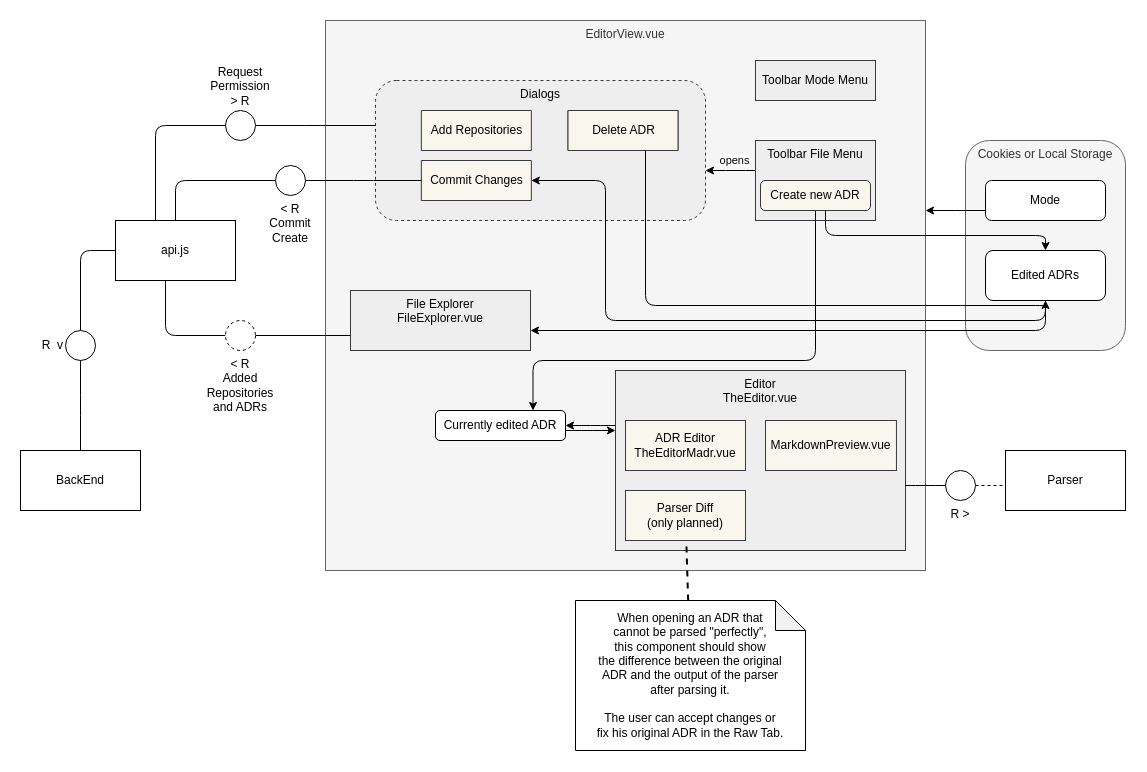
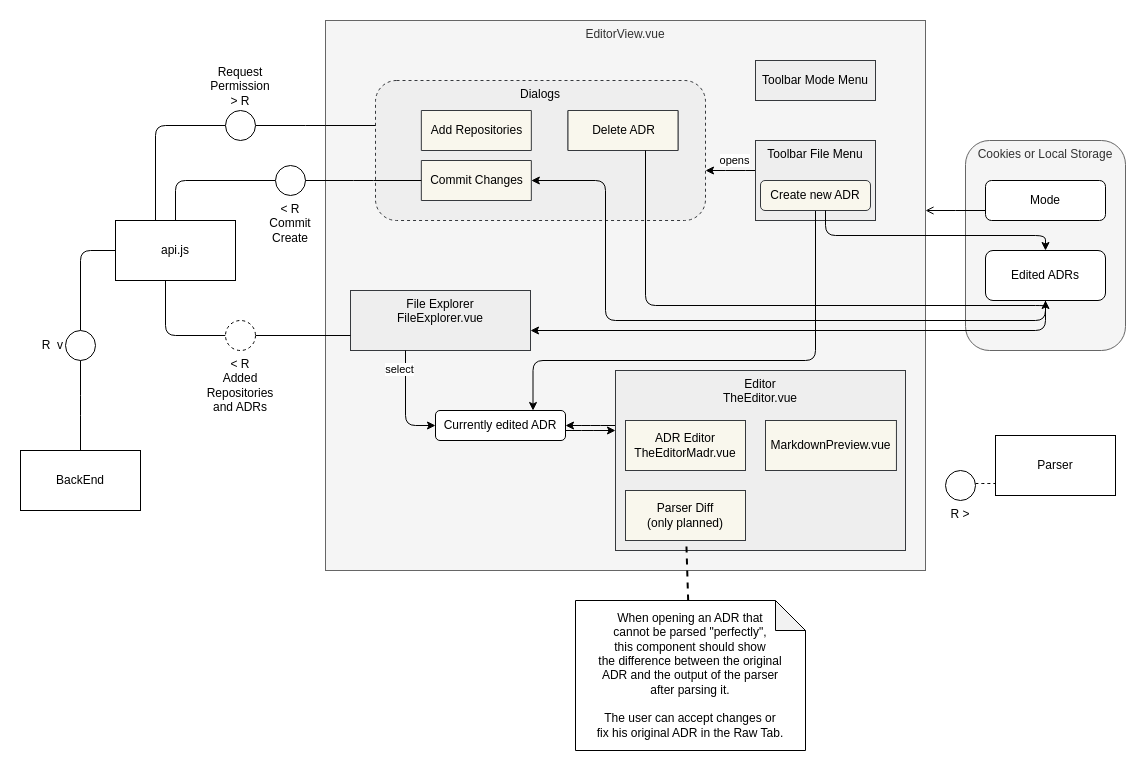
  <mxCell id="0" />
  <mxCell id="1" parent="0" />
  <mxCell id="2" value="Cookies or Local Storage" style="rounded=1;whiteSpace=wrap;html=1;verticalAlign=top;fillColor=#f5f5f5;strokeColor=#666666;fontColor=#333333;" vertex="1" parent="1"><mxGeometry x="965" y="140" width="160" height="210" as="geometry" /></mxCell>
  <mxCell id="3" value="Mode" style="rounded=1;whiteSpace=wrap;html=1;" vertex="1" parent="1"><mxGeometry x="985" y="180" width="120" height="40" as="geometry" /></mxCell>
  <mxCell id="4" value="Edited ADRs" style="rounded=1;whiteSpace=wrap;html=1;" vertex="1" parent="1"><mxGeometry x="985" y="250" width="120" height="50" as="geometry" /></mxCell>
  <mxCell id="5" value="&lt;div&gt;When opening an ADR that &lt;br&gt;&lt;/div&gt;&lt;div&gt;cannot be parsed &quot;perfectly&quot;, &lt;br&gt;&lt;/div&gt;&lt;div&gt;this component should show &lt;br&gt;&lt;/div&gt;&lt;div&gt;the difference between the original &lt;br&gt;&lt;/div&gt;&lt;div&gt;ADR and the output of the parser &lt;br&gt;&lt;/div&gt;&lt;div&gt;after parsing it.&lt;/div&gt;&lt;div&gt;&lt;br&gt;&lt;/div&gt;&lt;div&gt;The user can accept changes or &lt;br&gt;&lt;/div&gt;&lt;div&gt;fix his original ADR in the Raw Tab.&lt;br&gt;&lt;/div&gt;" style="shape=note;whiteSpace=wrap;html=1;backgroundOutline=1;darkOpacity=0.05;rounded=1;" vertex="1" parent="1"><mxGeometry x="575" y="600" width="230" height="150" as="geometry" /></mxCell>
- <mxCell id="6" value="" style="endArrow=classic;html=1;shadow=0;strokeColor=#000000;rounded=0;edgeStyle=elbowEdgeStyle;elbow=vertical;" edge="1" parent="1" source="3" target="8"><mxGeometry width="50" height="50" relative="1" as="geometry"><mxPoint x="955" y="270" as="sourcePoint" /><mxPoint x="1005" y="220" as="targetPoint" /><Array as="points"><mxPoint x="955" y="210" /></Array></mxGeometry></mxCell>
+ <mxCell id="6" value="" style="endArrow=open;html=1;shadow=0;strokeColor=#000000;rounded=0;edgeStyle=elbowEdgeStyle;elbow=vertical;" edge="1" parent="1" source="3" target="8"><mxGeometry width="50" height="50" relative="1" as="geometry"><mxPoint x="955" y="270" as="sourcePoint" /><mxPoint x="1005" y="220" as="targetPoint" /><Array as="points"><mxPoint x="955" y="210" /></Array></mxGeometry></mxCell>
  <mxCell id="7" value="" style="group" vertex="1" connectable="0" parent="1"><mxGeometry x="325" width="600" height="550" as="geometry" y="20" /></mxCell>
  <mxCell id="8" value="EditorView.vue" style="rounded=0;whiteSpace=wrap;html=1;fillColor=#f5f5f5;strokeColor=#666666;fontColor=#333333;spacingBottom=0;spacingRight=0;rotation=0;labelPosition=center;verticalLabelPosition=middle;align=center;verticalAlign=top;textDirection=ltr;" vertex="1" parent="7"><mxGeometry width="600" height="550" as="geometry" /></mxCell>
  <mxCell id="9" value="&lt;div&gt;File Explorer&lt;/div&gt;FileExplorer.vue" style="rounded=0;whiteSpace=wrap;html=1;verticalAlign=top;fillColor=#eeeeee;strokeColor=#36393d;" vertex="1" parent="7"><mxGeometry x="25" y="270" width="180" height="60" as="geometry" /></mxCell>
  <mxCell id="10" style="orthogonalLoop=1;jettySize=auto;html=1;edgeStyle=elbowEdgeStyle;rounded=1;elbow=vertical;" edge="1" parent="7" source="26" target="14"><mxGeometry relative="1" as="geometry"><mxPoint x="790" y="510" as="targetPoint" /></mxGeometry></mxCell>
  <mxCell id="11" style="edgeStyle=orthogonalEdgeStyle;curved=1;orthogonalLoop=1;jettySize=auto;html=1;shadow=0;strokeColor=#000000;" edge="1" parent="7" source="14" target="26"><mxGeometry relative="1" as="geometry"><Array as="points"><mxPoint x="250" y="410" /><mxPoint x="250" y="410" /></Array></mxGeometry></mxCell>
  <mxCell id="12" value="opens" style="edgeStyle=elbowEdgeStyle;orthogonalLoop=1;jettySize=auto;html=1;shadow=0;strokeColor=#000000;rounded=1;" edge="1" parent="7" source="13" target="18"><mxGeometry x="0.25" y="-14" relative="1" as="geometry"><Array as="points"><mxPoint x="410" y="150" /><mxPoint x="410" y="210" /></Array><mxPoint x="10" y="4" as="offset" /></mxGeometry></mxCell>
  <mxCell id="13" value="Toolbar File Menu" style="rounded=0;whiteSpace=wrap;html=1;fillColor=#eeeeee;strokeColor=#36393d;verticalAlign=top;" vertex="1" parent="7"><mxGeometry x="430" y="120" width="120" height="80" as="geometry" /></mxCell>
  <mxCell id="14" value="Currently edited ADR" style="rounded=1;whiteSpace=wrap;html=1;" vertex="1" parent="7"><mxGeometry x="110" y="390" width="130" height="30" as="geometry" /></mxCell>
  <mxCell id="15" value="Toolbar Mode Menu" style="rounded=0;whiteSpace=wrap;html=1;fillColor=#eeeeee;strokeColor=#36393d;" vertex="1" parent="7"><mxGeometry x="430" y="40" width="120" height="40" as="geometry" /></mxCell>
+ <mxCell id="16" value="select" style="edgeStyle=elbowEdgeStyle;orthogonalLoop=1;jettySize=auto;html=1;shadow=0;endArrow=classic;endFill=1;" edge="1" parent="7" source="9" target="14"><mxGeometry x="0.429" y="36" relative="1" as="geometry"><mxPoint x="110" y="380" as="targetPoint" /><Array as="points"><mxPoint x="80" y="370" /></Array><mxPoint x="-6" y="-20" as="offset" /></mxGeometry></mxCell>
  <mxCell id="17" value="" style="group" vertex="1" connectable="0" parent="7"><mxGeometry x="50" y="60" width="330" height="140" as="geometry" /></mxCell>
  <mxCell id="18" value="Dialogs" style="rounded=1;whiteSpace=wrap;html=1;fillColor=#eeeeee;strokeColor=#36393d;verticalAlign=top;dashed=1;" vertex="1" parent="17"><mxGeometry width="330" height="140" as="geometry" /></mxCell>
  <mxCell id="19" value="Add Repositories" style="verticalLabelPosition=middle;verticalAlign=middle;html=1;shape=mxgraph.basic.rect;fillColor2=none;strokeWidth=1;size=20;indent=5;fillColor=#f9f7ed;labelPosition=center;align=center;strokeColor=#36393d;" vertex="1" parent="17"><mxGeometry x="45.833" y="30" width="110" height="40" as="geometry" /></mxCell>
  <mxCell id="20" value="Commit Changes" style="verticalLabelPosition=middle;verticalAlign=middle;html=1;shape=mxgraph.basic.rect;fillColor2=none;strokeWidth=1;size=20;indent=5;fillColor=#f9f7ed;labelPosition=center;align=center;strokeColor=#36393d;" vertex="1" parent="17"><mxGeometry x="45.833" y="80" width="110" height="40" as="geometry" /></mxCell>
  <mxCell id="21" value="Delete ADR" style="verticalLabelPosition=middle;verticalAlign=middle;html=1;shape=mxgraph.basic.rect;fillColor2=none;strokeWidth=1;size=20;indent=5;fillColor=#f9f7ed;labelPosition=center;align=center;strokeColor=#36393d;" vertex="1" parent="17"><mxGeometry x="192.5" y="30" width="110" height="40" as="geometry" /></mxCell>
  <mxCell id="22" value="Delete ADR" style="verticalLabelPosition=middle;verticalAlign=middle;html=1;shape=mxgraph.basic.rect;fillColor2=none;strokeWidth=1;size=20;indent=5;fillColor=#f9f7ed;labelPosition=center;align=center;strokeColor=#36393d;" vertex="1" parent="17"><mxGeometry x="192.5" y="30" width="110" height="40" as="geometry" /></mxCell>
  <mxCell id="23" style="edgeStyle=elbowEdgeStyle;orthogonalLoop=1;jettySize=auto;html=1;shadow=0;endArrow=classic;endFill=1;strokeColor=#000000;rounded=1;elbow=vertical;entryX=0.75;entryY=0;entryDx=0;entryDy=0;" edge="1" parent="7" source="24" target="14"><mxGeometry relative="1" as="geometry"><Array as="points"><mxPoint x="330" y="340" /><mxPoint x="330" y="330" /><mxPoint x="290" y="340" /></Array></mxGeometry></mxCell>
  <mxCell id="24" value="Create new ADR" style="whiteSpace=wrap;html=1;fillColor=#f9f7ed;strokeColor=#36393d;rounded=1;" vertex="1" parent="7"><mxGeometry x="435" y="160" width="110" height="30" as="geometry" /></mxCell>
  <mxCell id="25" value="" style="group" vertex="1" connectable="0" parent="7"><mxGeometry x="290" y="350" width="290" height="180" as="geometry" /></mxCell>
  <mxCell id="26" value="&lt;div&gt;Editor&lt;/div&gt;TheEditor.vue" style="rounded=0;whiteSpace=wrap;html=1;verticalAlign=top;fillColor=#eeeeee;strokeColor=#36393d;" vertex="1" parent="25"><mxGeometry width="290" height="180" as="geometry" /></mxCell>
  <mxCell id="27" value="&lt;div&gt;ADR Editor&lt;/div&gt;&lt;div&gt;TheEditorMadr.vue&lt;br&gt;&lt;/div&gt;" style="rounded=0;whiteSpace=wrap;html=1;fillColor=#f9f7ed;strokeColor=#36393d;" vertex="1" parent="25"><mxGeometry x="10" y="50" width="120" height="50" as="geometry" /></mxCell>
  <mxCell id="28" value="&lt;div&gt;MarkdownPreview.vue&lt;br&gt;&lt;/div&gt;" style="rounded=0;whiteSpace=wrap;html=1;fillColor=#f9f7ed;strokeColor=#36393d;" vertex="1" parent="25"><mxGeometry x="150" y="50" width="130.94" height="50" as="geometry" /></mxCell>
  <mxCell id="29" value="&lt;div&gt;Parser Diff&lt;br&gt;&lt;/div&gt;&lt;div&gt;(only planned)&lt;br&gt;&lt;/div&gt;" style="rounded=0;whiteSpace=wrap;html=1;fillColor=#f9f7ed;strokeColor=#36393d;" vertex="1" parent="25"><mxGeometry x="10" y="120" width="120" height="50" as="geometry" /></mxCell>
  <mxCell id="30" style="edgeStyle=elbowEdgeStyle;orthogonalLoop=1;jettySize=auto;html=1;shadow=0;endArrow=classic;endFill=1;strokeColor=#000000;rounded=1;elbow=vertical;" edge="1" parent="1" source="4" target="9"><mxGeometry relative="1" as="geometry"><Array as="points"><mxPoint x="765" y="330" /></Array></mxGeometry></mxCell>
  <mxCell id="31" style="edgeStyle=orthogonalEdgeStyle;orthogonalLoop=1;jettySize=auto;html=1;shadow=0;endArrow=classic;endFill=1;strokeColor=#000000;rounded=1;" edge="1" parent="1" source="22" target="4"><mxGeometry relative="1" as="geometry"><Array as="points"><mxPoint x="645" y="305" /></Array></mxGeometry></mxCell>
  <mxCell id="32" style="edgeStyle=orthogonalEdgeStyle;orthogonalLoop=1;jettySize=auto;html=1;shadow=0;strokeColor=#000000;rounded=1;" edge="1" parent="1" source="4" target="20"><mxGeometry relative="1" as="geometry"><Array as="points"><mxPoint x="605" y="320" /><mxPoint x="605" y="180" /></Array></mxGeometry></mxCell>
  <mxCell id="33" value="" style="edgeStyle=orthogonalEdgeStyle;rounded=1;orthogonalLoop=1;jettySize=auto;html=1;shadow=0;endArrow=classic;endFill=1;strokeColor=#000000;" edge="1" parent="1" source="24" target="4"><mxGeometry x="-0.247" y="-10" relative="1" as="geometry"><Array as="points"><mxPoint x="825" y="235" /><mxPoint x="1045" y="235" /></Array><mxPoint as="offset" /></mxGeometry></mxCell>
  <mxCell id="34" value="" style="endArrow=none;html=1;strokeWidth=2;shadow=0;dashed=1;" edge="1" parent="1" source="5" target="29"><mxGeometry width="50" height="50" relative="1" as="geometry"><mxPoint x="535" y="450" as="sourcePoint" /><mxPoint x="585" y="400" as="targetPoint" /></mxGeometry></mxCell>
- <mxCell id="35" value="Parser" style="rounded=0;whiteSpace=wrap;html=1;" vertex="1" parent="1"><mxGeometry x="1005" y="450" width="120" height="60" as="geometry" /></mxCell>
+ <mxCell id="35" value="Parser" style="rounded=0;whiteSpace=wrap;html=1;" vertex="1" parent="1"><mxGeometry x="995" y="435" width="120" height="60" as="geometry" /></mxCell>
  <mxCell id="36" style="edgeStyle=elbowEdgeStyle;rounded=1;orthogonalLoop=1;jettySize=auto;elbow=vertical;html=1;shadow=0;endArrow=none;endFill=0;strokeColor=#000000;dashed=1;" edge="1" parent="1" source="37" target="35"><mxGeometry relative="1" as="geometry" /></mxCell>
  <mxCell id="37" value="R &amp;gt;" style="ellipse;whiteSpace=wrap;html=1;aspect=fixed;rounded=1;verticalAlign=top;labelPosition=center;verticalLabelPosition=bottom;align=center;" vertex="1" parent="1"><mxGeometry x="945" y="470" width="30" height="30" as="geometry" /></mxCell>
- <mxCell id="38" style="edgeStyle=elbowEdgeStyle;rounded=1;orthogonalLoop=1;jettySize=auto;elbow=vertical;html=1;shadow=0;endArrow=none;endFill=0;strokeColor=#000000;" edge="1" parent="1" source="26" target="37"><mxGeometry relative="1" as="geometry"><mxPoint x="905" y="440" as="sourcePoint" /><mxPoint x="985" y="440" as="targetPoint" /></mxGeometry></mxCell>
  <mxCell id="39" value="api.js" style="rounded=0;whiteSpace=wrap;html=1;" vertex="1" parent="1"><mxGeometry x="115" y="220" width="120" height="60" as="geometry" /></mxCell>
  <mxCell id="40" value="BackEnd" style="rounded=0;whiteSpace=wrap;html=1;" vertex="1" parent="1"><mxGeometry y="450" width="120" height="60" as="geometry" x="20" /></mxCell>
  <mxCell id="41" style="edgeStyle=elbowEdgeStyle;rounded=1;orthogonalLoop=1;jettySize=auto;elbow=vertical;html=1;shadow=0;endArrow=none;endFill=0;strokeColor=#000000;" edge="1" parent="1" source="42" target="39"><mxGeometry relative="1" as="geometry"><mxPoint x="185" y="405" as="targetPoint" /><Array as="points"><mxPoint x="80" y="250" /><mxPoint x="85" y="280" /><mxPoint x="75" y="250" /></Array></mxGeometry></mxCell>
  <mxCell id="42" value="R&amp;nbsp; v" style="ellipse;whiteSpace=wrap;html=1;aspect=fixed;rounded=1;verticalAlign=middle;labelPosition=left;verticalLabelPosition=middle;align=right;" vertex="1" parent="1"><mxGeometry x="65" y="330" width="30" height="30" as="geometry" /></mxCell>
  <mxCell id="43" style="edgeStyle=elbowEdgeStyle;rounded=1;orthogonalLoop=1;jettySize=auto;elbow=vertical;html=1;shadow=0;endArrow=none;endFill=0;strokeColor=#000000;" edge="1" parent="1" target="42" source="40"><mxGeometry relative="1" as="geometry"><mxPoint x="85" y="405" as="sourcePoint" /><mxPoint x="165" y="360" as="targetPoint" /></mxGeometry></mxCell>
  <mxCell id="44" style="edgeStyle=elbowEdgeStyle;rounded=1;orthogonalLoop=1;jettySize=auto;elbow=vertical;html=1;shadow=0;endArrow=none;endFill=0;strokeColor=#000000;" edge="1" parent="1" source="46" target="9"><mxGeometry relative="1" as="geometry"><mxPoint x="255" y="370" as="targetPoint" /></mxGeometry></mxCell>
  <mxCell id="45" style="edgeStyle=elbowEdgeStyle;rounded=1;orthogonalLoop=1;jettySize=auto;elbow=vertical;html=1;shadow=0;endArrow=none;endFill=0;strokeColor=#000000;" edge="1" parent="1" source="46" target="39"><mxGeometry relative="1" as="geometry"><Array as="points"><mxPoint x="165" y="335" /><mxPoint x="175" y="335" /></Array></mxGeometry></mxCell>
  <mxCell id="46" value="&lt;div&gt;&amp;lt; R&lt;/div&gt;&lt;div&gt;Added Repositories and ADRs&lt;br&gt;&lt;/div&gt;" style="ellipse;whiteSpace=wrap;html=1;aspect=fixed;rounded=1;verticalAlign=top;labelPosition=center;verticalLabelPosition=bottom;align=center;dashed=1;" vertex="1" parent="1"><mxGeometry x="225" y="320" width="30" height="30" as="geometry" /></mxCell>
  <mxCell id="47" style="edgeStyle=elbowEdgeStyle;rounded=1;orthogonalLoop=1;jettySize=auto;elbow=vertical;html=1;shadow=0;endArrow=none;endFill=0;strokeColor=#000000;" edge="1" parent="1" source="49" target="18"><mxGeometry relative="1" as="geometry"><mxPoint x="320" y="70" as="targetPoint" /></mxGeometry></mxCell>
  <mxCell id="48" style="edgeStyle=elbowEdgeStyle;rounded=1;orthogonalLoop=1;jettySize=auto;elbow=vertical;html=1;shadow=0;endArrow=none;endFill=0;strokeColor=#000000;" edge="1" parent="1" source="49" target="39"><mxGeometry relative="1" as="geometry"><mxPoint x="145" y="10" as="targetPoint" /><Array as="points"><mxPoint x="155" y="125" /><mxPoint x="135" y="125" /></Array></mxGeometry></mxCell>
  <mxCell id="49" value="&lt;div&gt;Request Permission&lt;/div&gt;&lt;div&gt;&amp;gt; R&lt;br&gt;&lt;/div&gt;" style="ellipse;whiteSpace=wrap;html=1;aspect=fixed;rounded=1;verticalAlign=bottom;labelPosition=center;verticalLabelPosition=top;align=center;" vertex="1" parent="1"><mxGeometry x="225" y="110" width="30" height="30" as="geometry" /></mxCell>
  <mxCell id="50" style="edgeStyle=elbowEdgeStyle;rounded=1;orthogonalLoop=1;jettySize=auto;elbow=vertical;html=1;shadow=0;endArrow=none;endFill=0;strokeColor=#000000;" edge="1" parent="1" source="51" target="39"><mxGeometry relative="1" as="geometry"><Array as="points"><mxPoint x="175" y="180" /></Array></mxGeometry></mxCell>
  <mxCell id="51" value="&lt;div&gt;&amp;lt; R&lt;/div&gt;&lt;div&gt;Commit Create&lt;br&gt;&lt;/div&gt;" style="ellipse;whiteSpace=wrap;html=1;aspect=fixed;rounded=1;verticalAlign=top;labelPosition=center;verticalLabelPosition=bottom;align=center;" vertex="1" parent="1"><mxGeometry x="275" y="165" width="30" height="30" as="geometry" /></mxCell>
  <mxCell id="52" style="edgeStyle=elbowEdgeStyle;rounded=1;orthogonalLoop=1;jettySize=auto;elbow=vertical;html=1;shadow=0;endArrow=none;endFill=0;strokeColor=#000000;" edge="1" parent="1" source="20" target="51"><mxGeometry relative="1" as="geometry"><mxPoint x="175" y="220" as="targetPoint" /><mxPoint x="420.833" y="180" as="sourcePoint" /><Array as="points" /></mxGeometry></mxCell>
